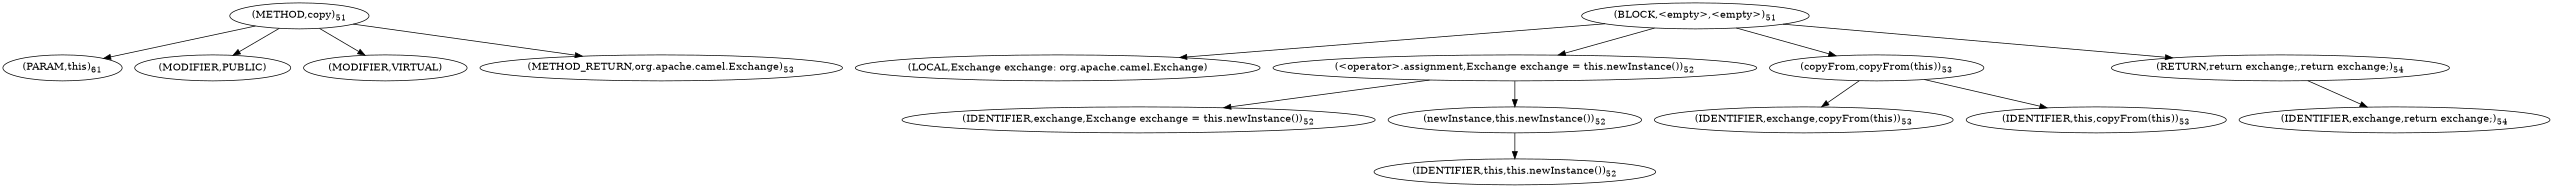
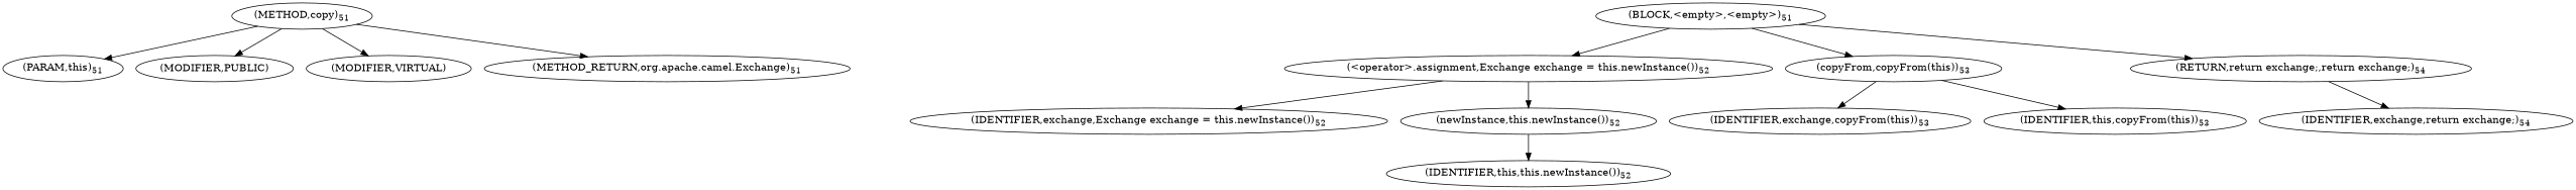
  digraph {
    n1 [label=<(METHOD,copy)<SUB>51</SUB>>]
-   n2 [label=<(PARAM,this)<SUB>61</SUB>>]
+   n2 [label=<(PARAM,this)<SUB>51</SUB>>]
    n3 [label=<(MODIFIER,PUBLIC)>]
    n4 [label=<(MODIFIER,VIRTUAL)>]
-   n5 [label=<(METHOD_RETURN,org.apache.camel.Exchange)<SUB>53</SUB>>]
+   n5 [label=<(METHOD_RETURN,org.apache.camel.Exchange)<SUB>51</SUB>>]
    n6 [label=<(BLOCK,&lt;empty&gt;,&lt;empty&gt;)<SUB>51</SUB>>]
-   n7 [label=<(LOCAL,Exchange exchange: org.apache.camel.Exchange)>]
    n8 [label=<(&lt;operator&gt;.assignment,Exchange exchange = this.newInstance())<SUB>52</SUB>>]
    n9 [label=<(copyFrom,copyFrom(this))<SUB>53</SUB>>]
    n10 [label=<(RETURN,return exchange;,return exchange;)<SUB>54</SUB>>]
    n11 [label=<(IDENTIFIER,exchange,Exchange exchange = this.newInstance())<SUB>52</SUB>>]
    n12 [label=<(newInstance,this.newInstance())<SUB>52</SUB>>]
    n13 [label=<(IDENTIFIER,exchange,copyFrom(this))<SUB>53</SUB>>]
    n14 [label=<(IDENTIFIER,this,copyFrom(this))<SUB>53</SUB>>]
    n15 [label=<(IDENTIFIER,exchange,return exchange;)<SUB>54</SUB>>]
    n16 [label=<(IDENTIFIER,this,this.newInstance())<SUB>52</SUB>>]
    n1 -> n2
    n1 -> n3
    n1 -> n4
    n1 -> n5
-   n6 -> n7
    n6 -> n8
    n6 -> n9
    n6 -> n10
    n8 -> n11
    n8 -> n12
    n9 -> n13
    n9 -> n14
    n10 -> n15
    n12 -> n16
  }
